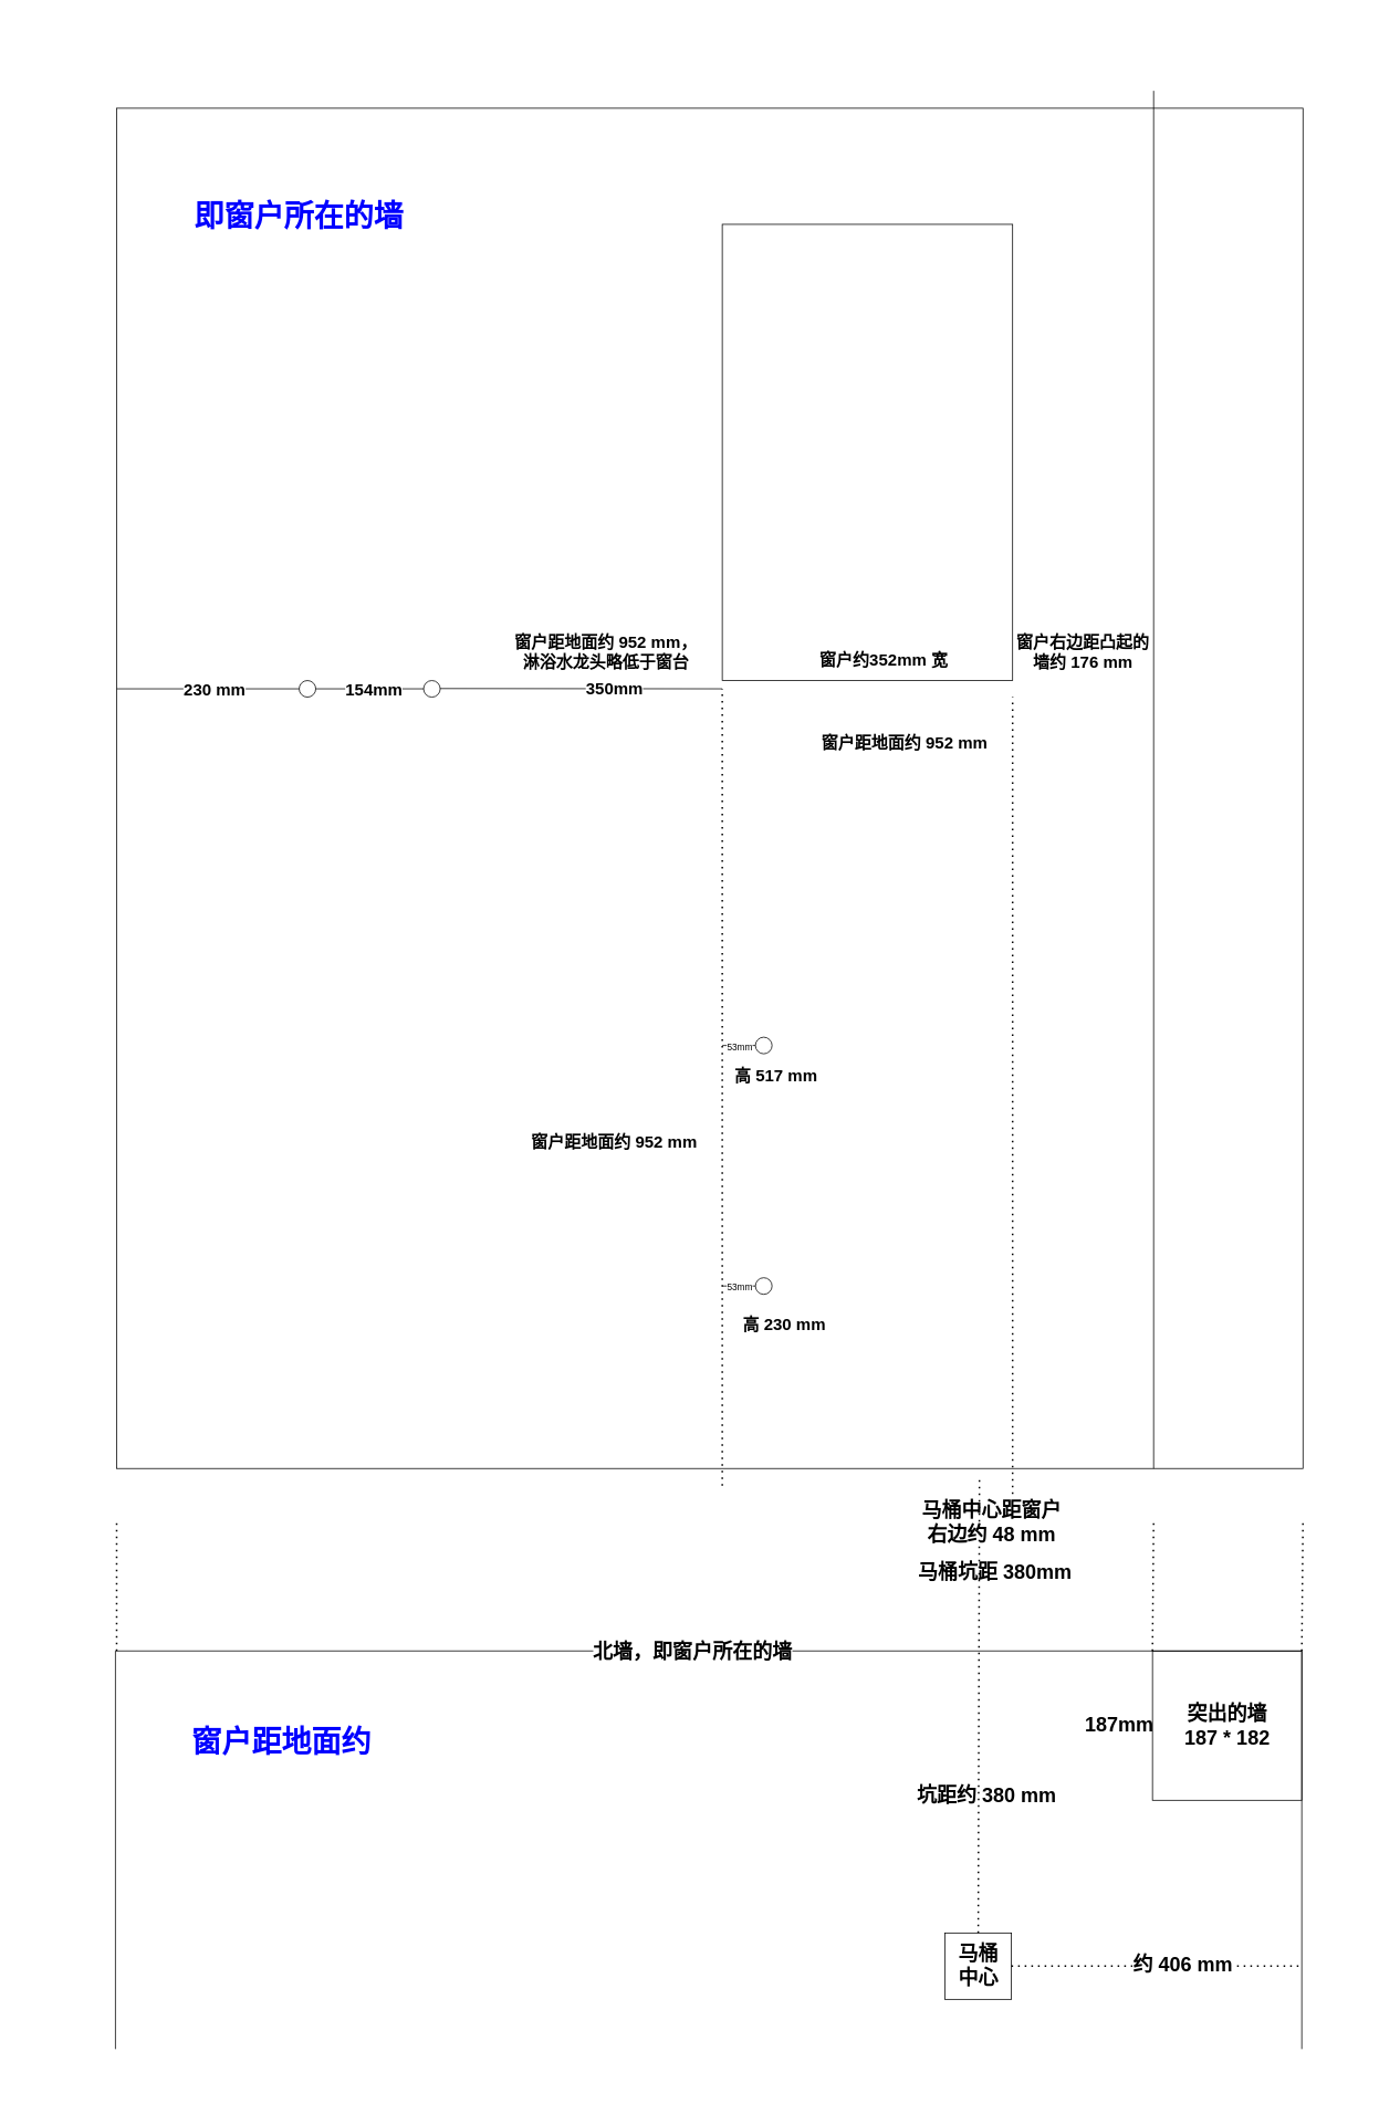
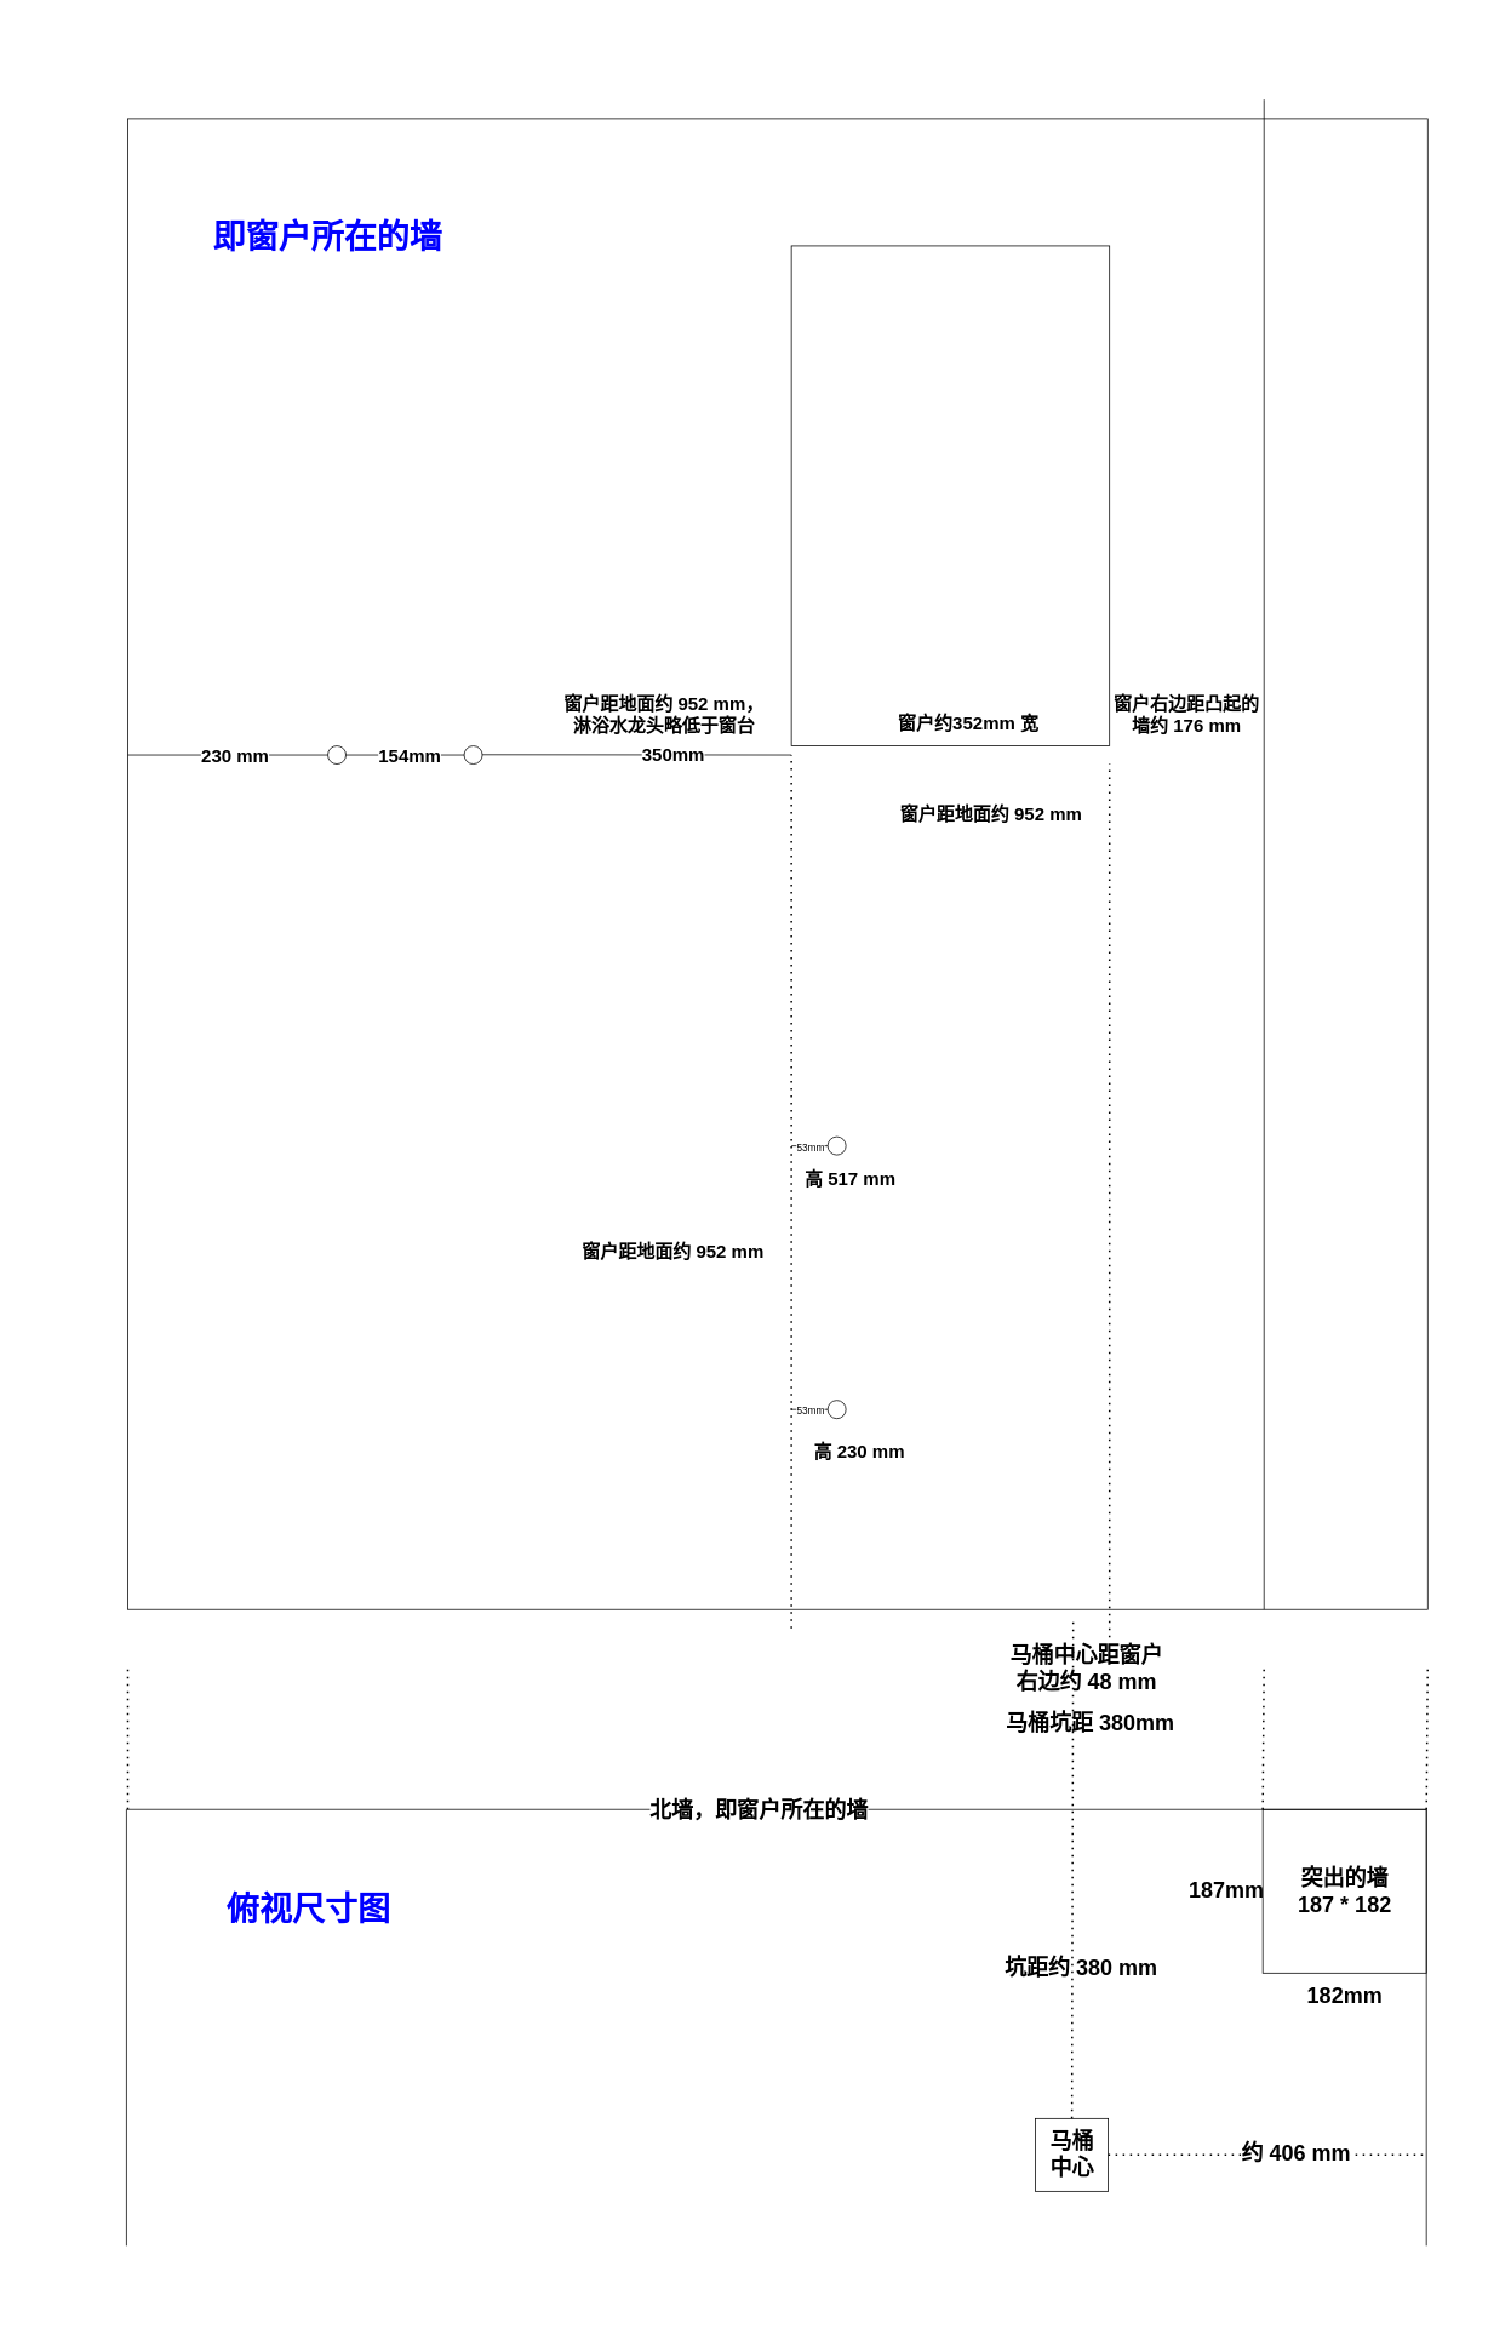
  <mxCell id="0" />
  <mxCell id="1" parent="0" />
  <mxCell id="2" value="" style="rounded=0;whiteSpace=wrap;html=1;fillColor=none;" vertex="1" parent="1"><mxGeometry x="140" y="130" width="1430" height="1640" as="geometry" /></mxCell>
  <mxCell id="3" value="" style="group" vertex="1" connectable="0" parent="1"><mxGeometry x="140" y="820" width="240" height="20" as="geometry" /></mxCell>
  <mxCell id="4" value="" style="ellipse;whiteSpace=wrap;html=1;aspect=fixed;" vertex="1" parent="3"><mxGeometry x="220" width="20" height="20" as="geometry" /></mxCell>
  <mxCell id="5" value="" style="endArrow=none;html=1;rounded=0;" edge="1" parent="3" target="4"><mxGeometry width="50" height="50" relative="1" as="geometry"><mxPoint y="10" as="sourcePoint" /><mxPoint x="80" y="-40" as="targetPoint" /></mxGeometry></mxCell>
  <mxCell id="6" value="&lt;font style=&quot;font-size: 20px;&quot;&gt;&lt;b&gt;230 mm&lt;/b&gt;&lt;/font&gt;" style="edgeLabel;html=1;align=center;verticalAlign=middle;resizable=0;points=[];" vertex="1" connectable="0" parent="5"><mxGeometry x="0.067" y="1" relative="1" as="geometry"><mxPoint as="offset" /></mxGeometry></mxCell>
  <mxCell id="7" value="" style="ellipse;whiteSpace=wrap;html=1;aspect=fixed;" vertex="1" parent="1"><mxGeometry x="510" y="820" width="20" height="20" as="geometry" /></mxCell>
  <mxCell id="8" value="" style="endArrow=none;html=1;rounded=0;" edge="1" parent="1"><mxGeometry width="50" height="50" relative="1" as="geometry"><mxPoint x="380" y="830" as="sourcePoint" /><mxPoint x="510" y="830" as="targetPoint" /></mxGeometry></mxCell>
  <mxCell id="9" value="&lt;font style=&quot;font-size: 20px;&quot;&gt;&lt;b&gt;154mm&lt;/b&gt;&lt;/font&gt;" style="edgeLabel;html=1;align=center;verticalAlign=middle;resizable=0;points=[];" vertex="1" connectable="0" parent="8"><mxGeometry x="0.067" y="1" relative="1" as="geometry"><mxPoint as="offset" /></mxGeometry></mxCell>
  <mxCell id="10" value="" style="rounded=0;whiteSpace=wrap;html=1;fillColor=none;" vertex="1" parent="1"><mxGeometry x="870" y="270" width="350" height="550" as="geometry" /></mxCell>
  <mxCell id="11" value="" style="endArrow=none;html=1;rounded=0;" edge="1" parent="1"><mxGeometry width="50" height="50" relative="1" as="geometry"><mxPoint x="870" y="830" as="sourcePoint" /><mxPoint x="530" y="829.67" as="targetPoint" /></mxGeometry></mxCell>
  <mxCell id="12" value="&lt;font style=&quot;font-size: 20px;&quot;&gt;&lt;b&gt;350mm&lt;/b&gt;&lt;/font&gt;" style="edgeLabel;html=1;align=center;verticalAlign=middle;resizable=0;points=[];" vertex="1" connectable="0" parent="11"><mxGeometry x="-0.23" y="-1" relative="1" as="geometry"><mxPoint as="offset" /></mxGeometry></mxCell>
  <mxCell id="13" value="" style="endArrow=none;dashed=1;html=1;dashPattern=1 3;strokeWidth=2;rounded=0;" edge="1" parent="1"><mxGeometry width="50" height="50" relative="1" as="geometry"><mxPoint x="870" y="1790.667" as="sourcePoint" /><mxPoint x="870" y="830" as="targetPoint" /></mxGeometry></mxCell>
  <mxCell id="14" value="" style="group" vertex="1" connectable="0" parent="1"><mxGeometry x="870" y="1540" width="60" height="20" as="geometry" /></mxCell>
  <mxCell id="15" value="" style="ellipse;whiteSpace=wrap;html=1;aspect=fixed;" vertex="1" parent="14"><mxGeometry x="40" width="20" height="20" as="geometry" /></mxCell>
  <mxCell id="16" value="" style="endArrow=none;html=1;rounded=0;exitX=0;exitY=0.5;exitDx=0;exitDy=0;" edge="1" parent="14" source="15"><mxGeometry width="50" height="50" relative="1" as="geometry"><mxPoint x="-30" y="60" as="sourcePoint" /><mxPoint y="10" as="targetPoint" /></mxGeometry></mxCell>
  <mxCell id="17" value="53mm" style="edgeLabel;html=1;align=center;verticalAlign=middle;resizable=0;points=[];" vertex="1" connectable="0" parent="16"><mxGeometry y="1" relative="1" as="geometry"><mxPoint as="offset" /></mxGeometry></mxCell>
  <mxCell id="18" value="&lt;font style=&quot;font-size: 20px;&quot;&gt;&lt;b&gt;窗户约352mm 宽&lt;/b&gt;&lt;/font&gt;" style="text;html=1;strokeColor=none;fillColor=none;align=center;verticalAlign=middle;whiteSpace=wrap;rounded=0;" vertex="1" parent="1"><mxGeometry x="940" y="780" width="250" height="30" as="geometry" /></mxCell>
  <mxCell id="19" value="&lt;font style=&quot;font-size: 20px;&quot;&gt;&lt;b&gt;窗户距地面约 952 mm，&lt;br&gt;淋浴水龙头略低于窗台&lt;/b&gt;&lt;/font&gt;" style="text;html=1;strokeColor=none;fillColor=none;align=center;verticalAlign=middle;whiteSpace=wrap;rounded=0;" vertex="1" parent="1"><mxGeometry x="610" y="770" width="240" height="30" as="geometry" /></mxCell>
  <mxCell id="20" value="&lt;font style=&quot;font-size: 20px;&quot;&gt;&lt;b&gt;高 230 mm&lt;/b&gt;&lt;/font&gt;" style="text;html=1;strokeColor=none;fillColor=none;align=center;verticalAlign=middle;whiteSpace=wrap;rounded=0;" vertex="1" parent="1"><mxGeometry x="890" y="1580" width="110" height="30" as="geometry" /></mxCell>
  <mxCell id="21" value="" style="group" vertex="1" connectable="0" parent="1"><mxGeometry x="870" y="1250" width="60" height="20" as="geometry" /></mxCell>
  <mxCell id="22" value="" style="ellipse;whiteSpace=wrap;html=1;aspect=fixed;" vertex="1" parent="21"><mxGeometry x="40" width="20" height="20" as="geometry" /></mxCell>
  <mxCell id="23" value="" style="endArrow=none;html=1;rounded=0;exitX=0;exitY=0.5;exitDx=0;exitDy=0;" edge="1" parent="21" source="22"><mxGeometry width="50" height="50" relative="1" as="geometry"><mxPoint x="-30" y="60" as="sourcePoint" /><mxPoint y="10" as="targetPoint" /></mxGeometry></mxCell>
  <mxCell id="24" value="53mm" style="edgeLabel;html=1;align=center;verticalAlign=middle;resizable=0;points=[];" vertex="1" connectable="0" parent="23"><mxGeometry y="1" relative="1" as="geometry"><mxPoint as="offset" /></mxGeometry></mxCell>
  <mxCell id="25" value="&lt;font style=&quot;font-size: 20px;&quot;&gt;&lt;b&gt;高 517 mm&lt;/b&gt;&lt;/font&gt;" style="text;html=1;strokeColor=none;fillColor=none;align=center;verticalAlign=middle;whiteSpace=wrap;rounded=0;" vertex="1" parent="1"><mxGeometry x="880" y="1280" width="110" height="30" as="geometry" /></mxCell>
  <mxCell id="26" value="" style="endArrow=none;dashed=1;html=1;dashPattern=1 3;strokeWidth=2;rounded=0;" edge="1" parent="1"><mxGeometry width="50" height="50" relative="1" as="geometry"><mxPoint x="1220" y="1800.667" as="sourcePoint" /><mxPoint x="1220" y="840" as="targetPoint" /></mxGeometry></mxCell>
  <mxCell id="27" value="" style="endArrow=none;dashed=1;html=1;dashPattern=1 3;strokeWidth=2;rounded=0;exitX=0.5;exitY=0;exitDx=0;exitDy=0;" edge="1" parent="1" source="42"><mxGeometry width="50" height="50" relative="1" as="geometry"><mxPoint x="1180" y="2530" as="sourcePoint" /><mxPoint x="1180" y="1780" as="targetPoint" /></mxGeometry></mxCell>
  <mxCell id="28" value="&lt;font style=&quot;font-size: 24px;&quot;&gt;&lt;b&gt;马桶中心距窗户右边约 48 mm&lt;/b&gt;&lt;/font&gt;" style="text;html=1;strokeColor=none;fillColor=none;align=center;verticalAlign=middle;whiteSpace=wrap;rounded=0;" vertex="1" parent="1"><mxGeometry x="1110" y="1820" width="170" height="30" as="geometry" /></mxCell>
  <mxCell id="29" value="" style="endArrow=none;html=1;rounded=0;fontSize=20;" edge="1" parent="1"><mxGeometry width="50" height="50" relative="1" as="geometry"><mxPoint x="1390" y="1770" as="sourcePoint" /><mxPoint x="1390" y="109" as="targetPoint" /></mxGeometry></mxCell>
  <mxCell id="30" value="&lt;b&gt;窗户右边距凸起的墙约 176 mm&lt;/b&gt;" style="text;html=1;strokeColor=none;fillColor=none;align=center;verticalAlign=middle;whiteSpace=wrap;rounded=0;fontSize=20;" vertex="1" parent="1"><mxGeometry x="1220" y="770" width="170" height="30" as="geometry" /></mxCell>
  <mxCell id="31" value="&lt;font style=&quot;font-size: 20px;&quot;&gt;&lt;b&gt;窗户距地面约 952 mm&lt;br&gt;&lt;/b&gt;&lt;/font&gt;" style="text;html=1;strokeColor=none;fillColor=none;align=center;verticalAlign=middle;whiteSpace=wrap;rounded=0;" vertex="1" parent="1"><mxGeometry x="620" y="1360" width="240" height="30" as="geometry" /></mxCell>
  <mxCell id="32" value="&lt;font style=&quot;font-size: 20px;&quot;&gt;&lt;b&gt;窗户距地面约 952 mm&lt;br&gt;&lt;/b&gt;&lt;/font&gt;" style="text;html=1;strokeColor=none;fillColor=none;align=center;verticalAlign=middle;whiteSpace=wrap;rounded=0;" vertex="1" parent="1"><mxGeometry x="970" y="880" width="240" height="30" as="geometry" /></mxCell>
  <mxCell id="33" value="&lt;font style=&quot;font-size: 24px;&quot;&gt;&lt;b&gt;马桶坑距 380mm&lt;/b&gt;&lt;/font&gt;" style="text;html=1;strokeColor=none;fillColor=none;align=center;verticalAlign=middle;whiteSpace=wrap;rounded=0;" vertex="1" parent="1"><mxGeometry x="1098.57" y="1880" width="200" height="30" as="geometry" /></mxCell>
  <mxCell id="34" value="" style="endArrow=none;dashed=1;html=1;dashPattern=1 3;strokeWidth=2;rounded=0;fontSize=24;" edge="1" parent="1"><mxGeometry width="50" height="50" relative="1" as="geometry"><mxPoint x="140" y="1990" as="sourcePoint" /><mxPoint x="140" y="1830" as="targetPoint" /></mxGeometry></mxCell>
  <mxCell id="35" value="" style="endArrow=none;dashed=1;html=1;dashPattern=1 3;strokeWidth=2;rounded=0;fontSize=24;exitX=1;exitY=0;exitDx=0;exitDy=0;" edge="1" parent="1" source="41"><mxGeometry width="50" height="50" relative="1" as="geometry"><mxPoint x="1570" y="2270" as="sourcePoint" /><mxPoint x="1570" y="1830" as="targetPoint" /></mxGeometry></mxCell>
  <mxCell id="36" value="" style="endArrow=none;html=1;rounded=0;fontSize=24;" edge="1" parent="1"><mxGeometry width="50" height="50" relative="1" as="geometry"><mxPoint x="138.57" y="2470" as="sourcePoint" /><mxPoint x="138.57" y="1990" as="targetPoint" /></mxGeometry></mxCell>
  <mxCell id="37" value="" style="endArrow=none;html=1;rounded=0;fontSize=24;" edge="1" parent="1"><mxGeometry width="50" height="50" relative="1" as="geometry"><mxPoint x="1568.57" y="1990" as="sourcePoint" /><mxPoint x="138.57" y="1990" as="targetPoint" /></mxGeometry></mxCell>
  <mxCell id="38" value="&lt;b&gt;北墙，即窗户所在的墙&lt;/b&gt;" style="edgeLabel;html=1;align=center;verticalAlign=middle;resizable=0;points=[];fontSize=24;" vertex="1" connectable="0" parent="37"><mxGeometry x="0.028" y="1" relative="1" as="geometry"><mxPoint as="offset" /></mxGeometry></mxCell>
  <mxCell id="39" value="" style="endArrow=none;html=1;rounded=0;fontSize=24;" edge="1" parent="1"><mxGeometry width="50" height="50" relative="1" as="geometry"><mxPoint x="1568.57" y="2470" as="sourcePoint" /><mxPoint x="1568.57" y="1990" as="targetPoint" /></mxGeometry></mxCell>
  <mxCell id="40" value="" style="endArrow=none;dashed=1;html=1;dashPattern=1 3;strokeWidth=2;rounded=0;fontSize=24;exitX=0;exitY=0;exitDx=0;exitDy=0;" edge="1" parent="1" source="41"><mxGeometry width="50" height="50" relative="1" as="geometry"><mxPoint x="1390" y="2270" as="sourcePoint" /><mxPoint x="1390" y="1830" as="targetPoint" /></mxGeometry></mxCell>
  <mxCell id="41" value="&lt;b&gt;突出的墙&lt;br&gt;187 * 182&lt;/b&gt;" style="rounded=0;whiteSpace=wrap;html=1;fontSize=24;fillColor=none;" vertex="1" parent="1"><mxGeometry x="1388.57" y="1990" width="180" height="180" as="geometry" /></mxCell>
  <mxCell id="42" value="&lt;b&gt;马桶&lt;br&gt;中心&lt;/b&gt;" style="whiteSpace=wrap;html=1;aspect=fixed;fontSize=24;fillColor=none;rounded=0;" vertex="1" parent="1"><mxGeometry x="1138.57" y="2330" width="80" height="80" as="geometry" /></mxCell>
  <mxCell id="43" value="&lt;b&gt;坑距约 380 mm&lt;/b&gt;" style="text;html=1;strokeColor=none;fillColor=none;align=center;verticalAlign=middle;whiteSpace=wrap;rounded=0;fontSize=24;" vertex="1" parent="1"><mxGeometry x="1078.57" y="2150" width="220" height="30" as="geometry" /></mxCell>
  <mxCell id="44" value="&lt;b&gt;187mm&lt;/b&gt;" style="text;html=1;strokeColor=none;fillColor=none;align=center;verticalAlign=middle;whiteSpace=wrap;rounded=0;fontSize=24;" vertex="1" parent="1"><mxGeometry x="1318.57" y="2065" width="60" height="30" as="geometry" /></mxCell>
+ <mxCell id="45" value="&lt;b&gt;182mm&lt;/b&gt;" style="text;html=1;strokeColor=none;fillColor=none;align=center;verticalAlign=middle;whiteSpace=wrap;rounded=0;fontSize=24;" vertex="1" parent="1"><mxGeometry x="1448.57" y="2180" width="60" height="30" as="geometry" /></mxCell>
  <mxCell id="46" value="" style="endArrow=none;dashed=1;html=1;dashPattern=1 3;strokeWidth=2;rounded=0;fontSize=24;exitX=1;exitY=0.5;exitDx=0;exitDy=0;" edge="1" parent="1" source="42"><mxGeometry width="50" height="50" relative="1" as="geometry"><mxPoint x="1338.57" y="2410" as="sourcePoint" /><mxPoint x="1568.57" y="2370" as="targetPoint" /></mxGeometry></mxCell>
  <mxCell id="47" value="&lt;b&gt;约 406 mm&lt;/b&gt;" style="edgeLabel;html=1;align=center;verticalAlign=middle;resizable=0;points=[];fontSize=24;" vertex="1" connectable="0" parent="46"><mxGeometry x="0.178" y="2" relative="1" as="geometry"><mxPoint as="offset" /></mxGeometry></mxCell>
  <mxCell id="48" value="&lt;font color=&quot;#0000ff&quot; style=&quot;font-size: 36px;&quot;&gt;&lt;b&gt;即窗户所在的墙&lt;/b&gt;&lt;/font&gt;" style="text;html=1;strokeColor=none;fillColor=none;align=center;verticalAlign=middle;whiteSpace=wrap;rounded=0;fontSize=24;" vertex="1" parent="1"><mxGeometry x="190" y="170" width="340" height="180" as="geometry" /></mxCell>
- <mxCell id="49" value="&lt;font color=&quot;#0000ff&quot; style=&quot;font-size: 36px;&quot;&gt;&lt;b&gt;窗户距地面约&lt;/b&gt;&lt;/font&gt;" style="text;html=1;strokeColor=none;fillColor=none;align=center;verticalAlign=middle;whiteSpace=wrap;rounded=0;fontSize=24;" vertex="1" parent="1"><mxGeometry x="168.57" y="2010" width="340" height="180" as="geometry" /></mxCell>
+ <mxCell id="49" value="&lt;font color=&quot;#0000ff&quot; style=&quot;font-size: 36px;&quot;&gt;&lt;b&gt;俯视尺寸图&lt;/b&gt;&lt;/font&gt;" style="text;html=1;strokeColor=none;fillColor=none;align=center;verticalAlign=middle;whiteSpace=wrap;rounded=0;fontSize=24;" vertex="1" parent="1"><mxGeometry x="168.57" y="2010" width="340" height="180" as="geometry" /></mxCell>
  <mxCell id="50" value="&amp;nbsp;" style="text;html=1;strokeColor=none;fillColor=none;align=center;verticalAlign=middle;whiteSpace=wrap;rounded=0;fontSize=36;fontColor=#0000FF;" vertex="1" parent="1"><mxGeometry y="20" width="60" height="30" as="geometry" x="20" /></mxCell>
  <mxCell id="51" value="&amp;nbsp;" style="text;html=1;strokeColor=none;fillColor=none;align=center;verticalAlign=middle;whiteSpace=wrap;rounded=0;fontSize=36;fontColor=#0000FF;" vertex="1" parent="1"><mxGeometry x="1580" y="30" width="60" height="30" as="geometry" /></mxCell>
  <mxCell id="52" value="&amp;nbsp;" style="text;html=1;strokeColor=none;fillColor=none;align=center;verticalAlign=middle;whiteSpace=wrap;rounded=0;fontSize=36;fontColor=#0000FF;" vertex="1" parent="1"><mxGeometry x="48.57" y="2510" width="60" height="30" as="geometry" /></mxCell>
